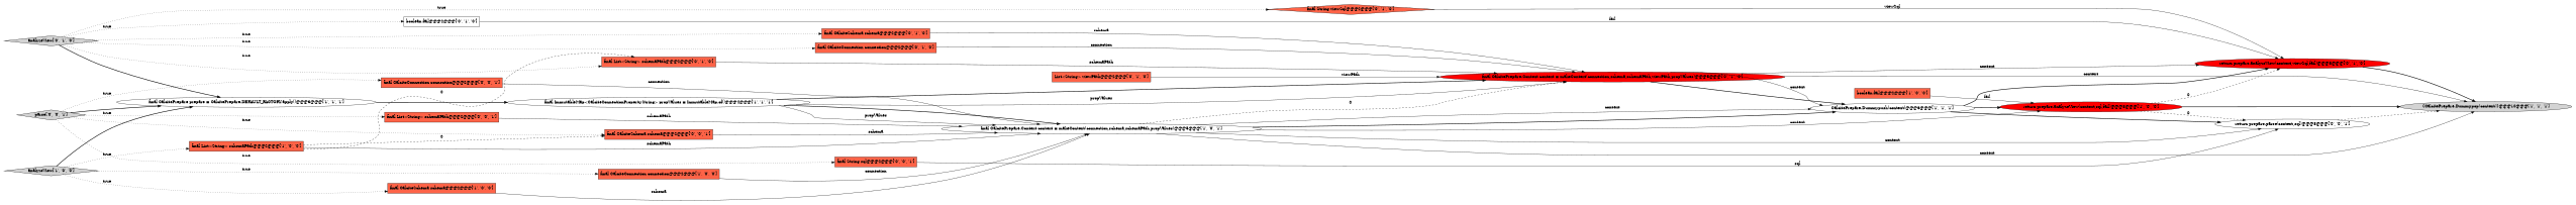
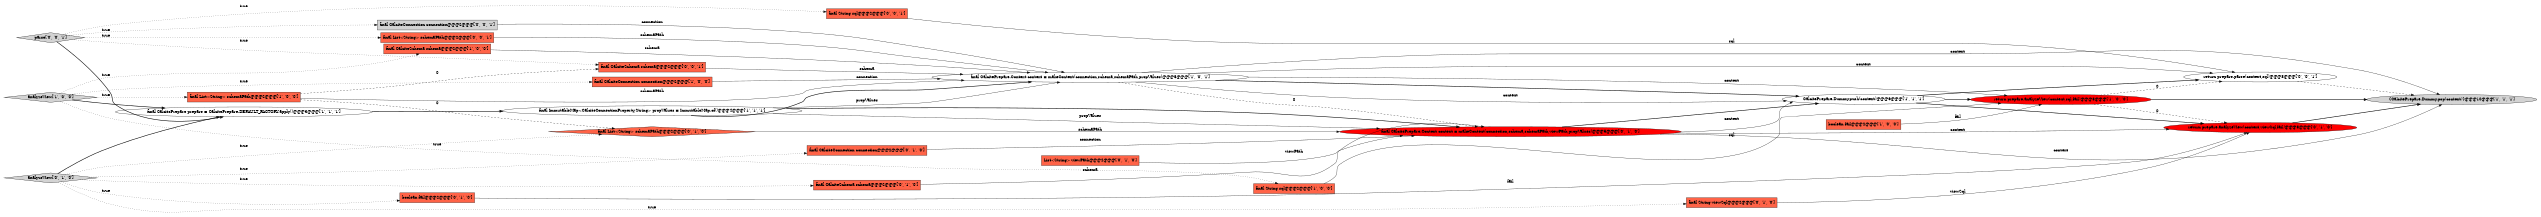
  digraph {
    rankdir=LR
    node [fillcolor=tomato shape=box style=filled]
    edge [style=solid]
    n1 [fillcolor=white label="final ImmutableMap<CalciteConnectionProperty,String> propValues = ImmutableMap.of()@@@4@@@['1', '1', '1']" shape=ellipse]
    n2 [fillcolor=white label="final CalcitePrepare.Context context = makeContext(connection,schema,schemaPath,propValues)@@@5@@@['1', '0', '1']" shape=ellipse]
    n3 [fillcolor=red label="final CalcitePrepare.Context context = makeContext(connection,schema,schemaPath,viewPath,propValues)@@@5@@@['0', '1', '0']" shape=ellipse]
    n4 [fillcolor=white label="CalcitePrepare.Dummy.push(context)@@@6@@@['1', '1', '1']" shape=ellipse]
    n5 [fillcolor=lightgray label="{CalcitePrepare.Dummy.pop(context)}@@@10@@@['1', '1', '1']" shape=ellipse]
    n6 [fillcolor=white label="return prepare.parse(context,sql)@@@8@@@['0', '0', '1']" shape=ellipse]
    n7 [fillcolor=red label="return prepare.analyzeView(context,sql,fail)@@@8@@@['1', '0', '0']" shape=ellipse]
    n8 [fillcolor=red label="return prepare.analyzeView(context,viewSql,fail)@@@8@@@['0', '1', '0']" shape=ellipse]
    n9 [fillcolor=white label="final CalcitePrepare prepare = CalcitePrepare.DEFAULT_FACTORY.apply()@@@3@@@['1', '1', '1']" shape=ellipse]
-   n10 [label="final List<String> schemaPath@@@2@@@['0', '1', '0']"]
+   n10 [label="final List<String> schemaPath@@@2@@@['0', '1', '0']" shape=diamond]
    n11 [label="final List<String> schemaPath@@@2@@@['0', '0', '1']"]
    n12 [fillcolor=lightgray label="analyzeView['1', '0', '0']" shape=diamond]
    n13 [label="final List<String> schemaPath@@@2@@@['1', '0', '0']"]
    n14 [label="final CalciteSchema schema@@@2@@@['1', '0', '0']"]
+   n15 [label="final String sql@@@2@@@['1', '0', '0']"]
    n16 [label="final CalciteConnection connection@@@2@@@['1', '0', '0']"]
    n17 [label="final CalciteSchema schema@@@2@@@['0', '0', '1']"]
    n18 [label="boolean fail@@@2@@@['1', '0', '0']"]
    n19 [fillcolor=lightgray label="parse['0', '0', '1']" shape=diamond]
-   n20 [label="final CalciteConnection connection@@@2@@@['0', '0', '1']"]
+   n20 [fillcolor=lightgray label="final CalciteConnection connection@@@2@@@['0', '0', '1']"]
    n21 [label="final String sql@@@2@@@['0', '0', '1']"]
-   n22 [fillcolor=white label="boolean fail@@@2@@@['0', '1', '0']"]
+   n22 [label="boolean fail@@@2@@@['0', '1', '0']"]
    n23 [label="final CalciteSchema schema@@@2@@@['0', '1', '0']"]
-   n24 [label="final String viewSql@@@2@@@['0', '1', '0']" shape=diamond]
+   n24 [label="final String viewSql@@@2@@@['0', '1', '0']"]
    n25 [label="final CalciteConnection connection@@@2@@@['0', '1', '0']"]
    n26 [fillcolor=lightgray label="analyzeView['0', '1', '0']" shape=diamond]
    n27 [label="List<String> viewPath@@@2@@@['0', '1', '0']"]
    n1 -> n2 [style=bold]
    n1 -> n2 [label=propValues]
    n1 -> n3 [label=propValues]
    n1 -> n3 [style=bold]
    n2 -> n3 [label=0 style=dashed]
    n2 -> n4 [style=bold]
    n2 -> n4 [label=context]
    n2 -> n5 [label=context]
    n2 -> n6 [label=context]
    n2 -> n7 [label=context]
    n3 -> n4 [label=context]
    n3 -> n4 [style=bold]
    n3 -> n5 [label=context]
    n3 -> n8 [label=context]
    n4 -> n6 [style=bold]
    n4 -> n7 [style=bold]
    n4 -> n8 [style=bold]
    n6 -> n5 [style=dashed]
    n7 -> n5 [style=bold]
    n7 -> n6 [label=0 style=dashed]
    n7 -> n8 [label=0 style=dashed]
    n8 -> n5 [style=bold]
    n9 -> n1 [style=bold]
    n10 -> n3 [label=schemaPath]
    n11 -> n2 [label=schemaPath]
    n12 -> n9 [style=bold]
    n12 -> n13 [label=true style=dotted]
    n12 -> n14 [label=true style=dotted]
+   n12 -> n15 [label=true style=dotted]
    n12 -> n16 [label=true style=dotted]
    n13 -> n2 [label=schemaPath]
    n13 -> n10 [label=0 style=dashed]
    n13 -> n17 [label=0 style=dashed]
    n14 -> n2 [label=schema]
+   n15 -> n7 [label=sql]
    n16 -> n2 [label=connection]
    n17 -> n2 [label=schema]
    n18 -> n7 [label=fail]
    n19 -> n9 [style=bold]
    n19 -> n11 [label=true style=dotted]
    n19 -> n17 [label=true style=dotted]
    n19 -> n20 [label=true style=dotted]
    n19 -> n21 [label=true style=dotted]
    n20 -> n2 [label=connection]
    n21 -> n6 [label=sql]
    n22 -> n8 [label=fail]
    n23 -> n3 [label=schema]
    n24 -> n8 [label=viewSql]
    n25 -> n3 [label=connection]
    n26 -> n9 [style=bold]
    n26 -> n10 [label=true style=dotted]
    n26 -> n22 [label=true style=dotted]
    n26 -> n23 [label=true style=dotted]
    n26 -> n24 [label=true style=dotted]
    n26 -> n25 [label=true style=dotted]
    n27 -> n3 [label=viewPath]
  }
